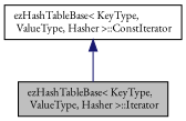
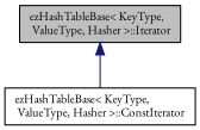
  digraph {
    fontname="EB Garamond"
    node [color=black fontname="EB Garamond" fontsize=10 shape=record style=filled]
    n1 [fillcolor=grey75 fontcolor=black height=0.2 label="ezHashTableBase\< KeyType,\l ValueType, Hasher \>::Iterator" width=0.4]
    n2 [fillcolor=white height=0.2 label="ezHashTableBase\< KeyType,\l ValueType, Hasher \>::ConstIterator" width=0.4]
-   n2 -> n1 [color=midnightblue dir=back fontname="EB Garamond" fontsize=10 labelfontname=Helvetica labelfontsize=10 style=solid]
+   n1 -> n2 [color=midnightblue dir=back fontname="EB Garamond" fontsize=10 labelfontname=Helvetica labelfontsize=10 style=solid]
  }
